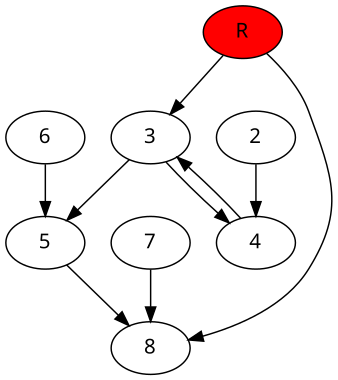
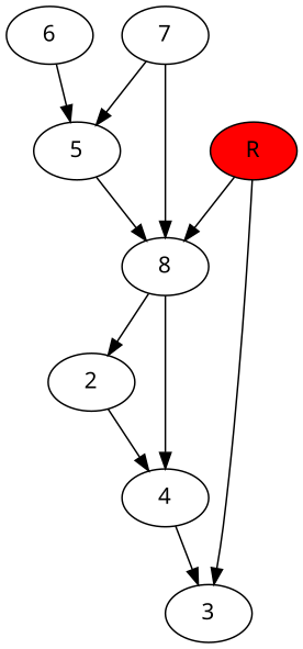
  digraph {
    fontname="Noto Sans"
    node [fontname="Noto Sans"]
    edge [fontname="Noto Sans"]
    6
    5
    2
    4
    3
    8
    7
    R [fillcolor="#ff0000" style=filled]
    6 -> 5
    5 -> 8
    2 -> 4
    4 -> 3
-   3 -> 4
-   3 -> 5
+   8 -> 4
+   8 -> 2
+   7 -> 5
    7 -> 8
    R -> 3
    R -> 8
  }
